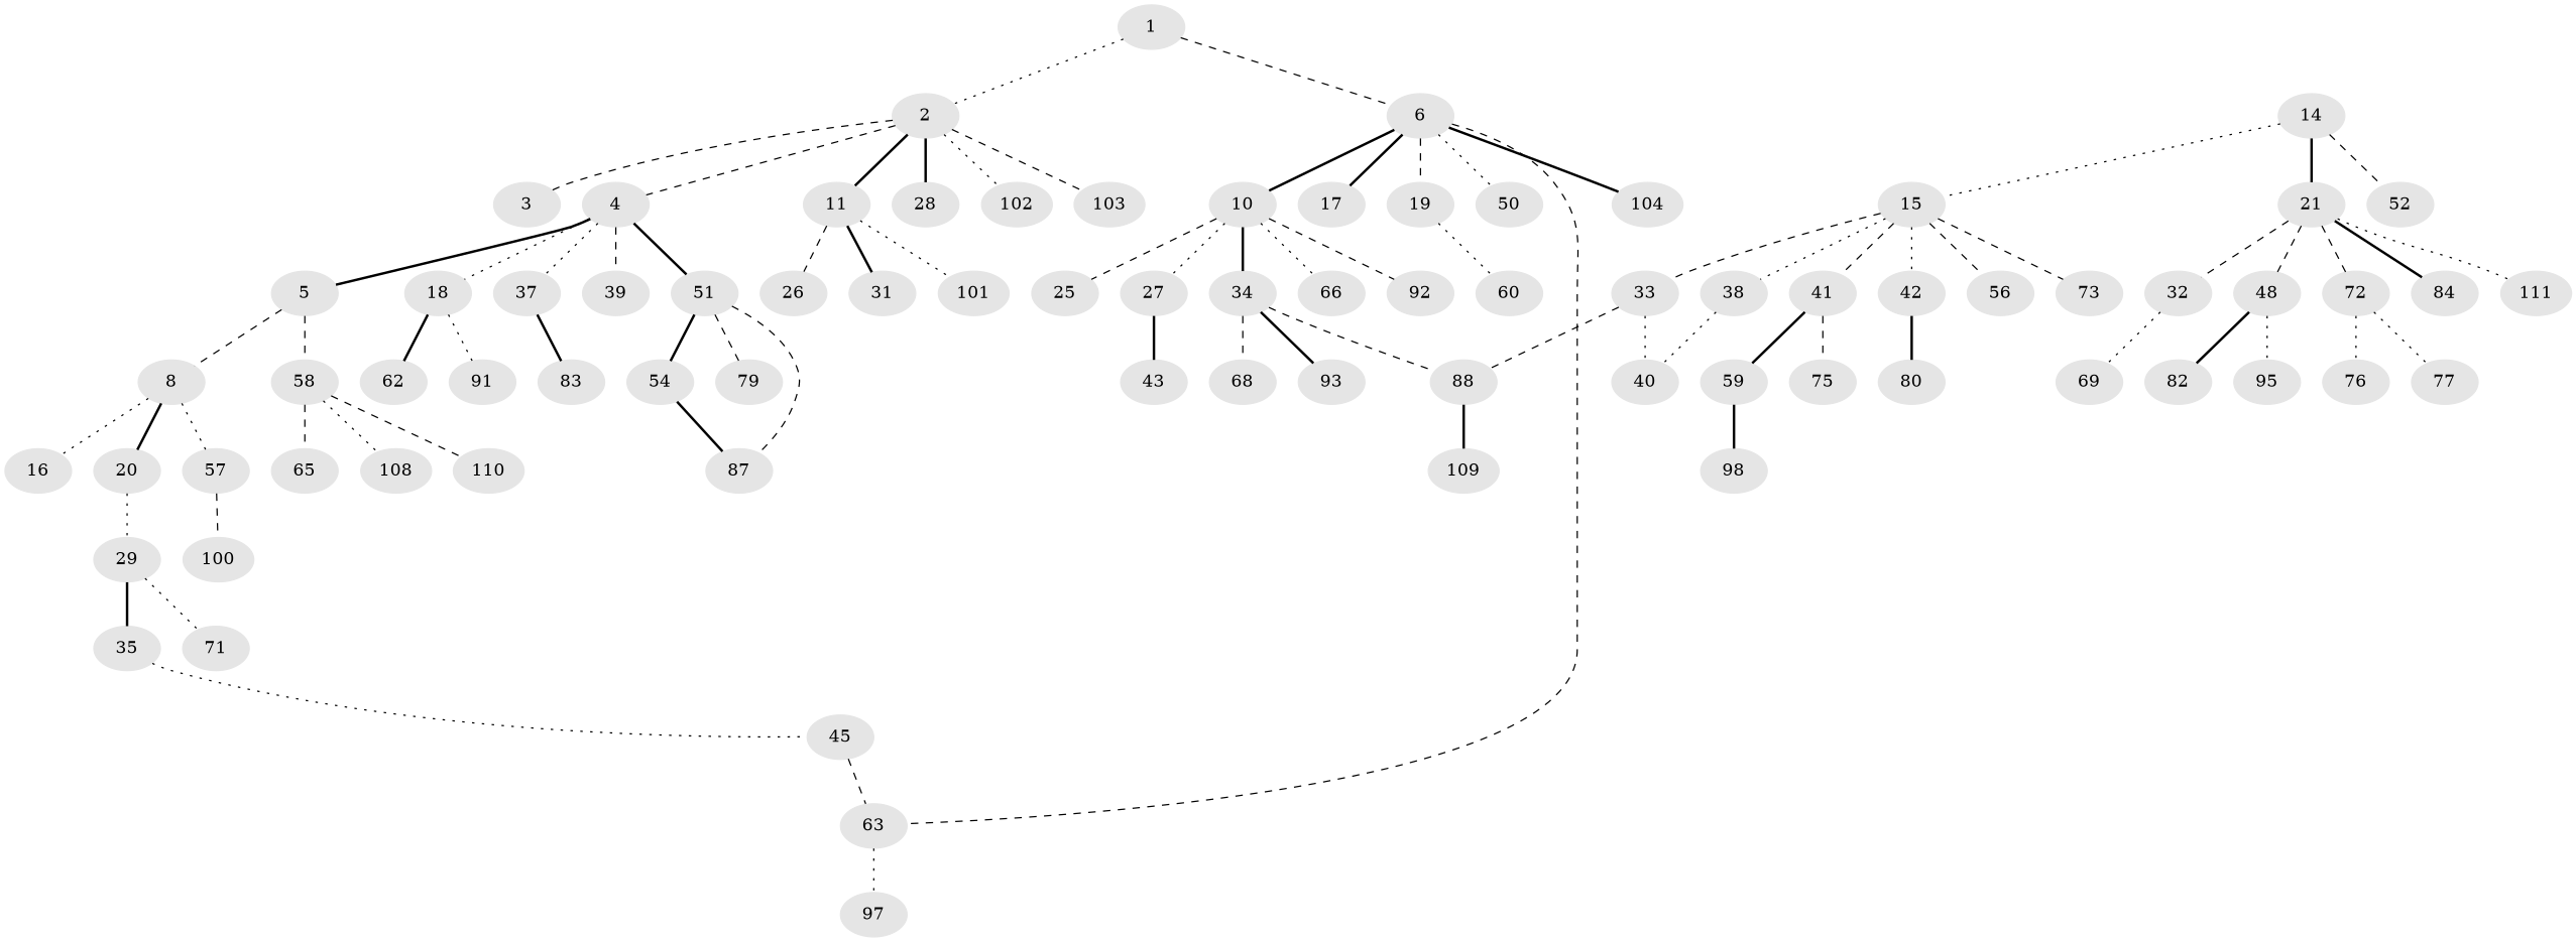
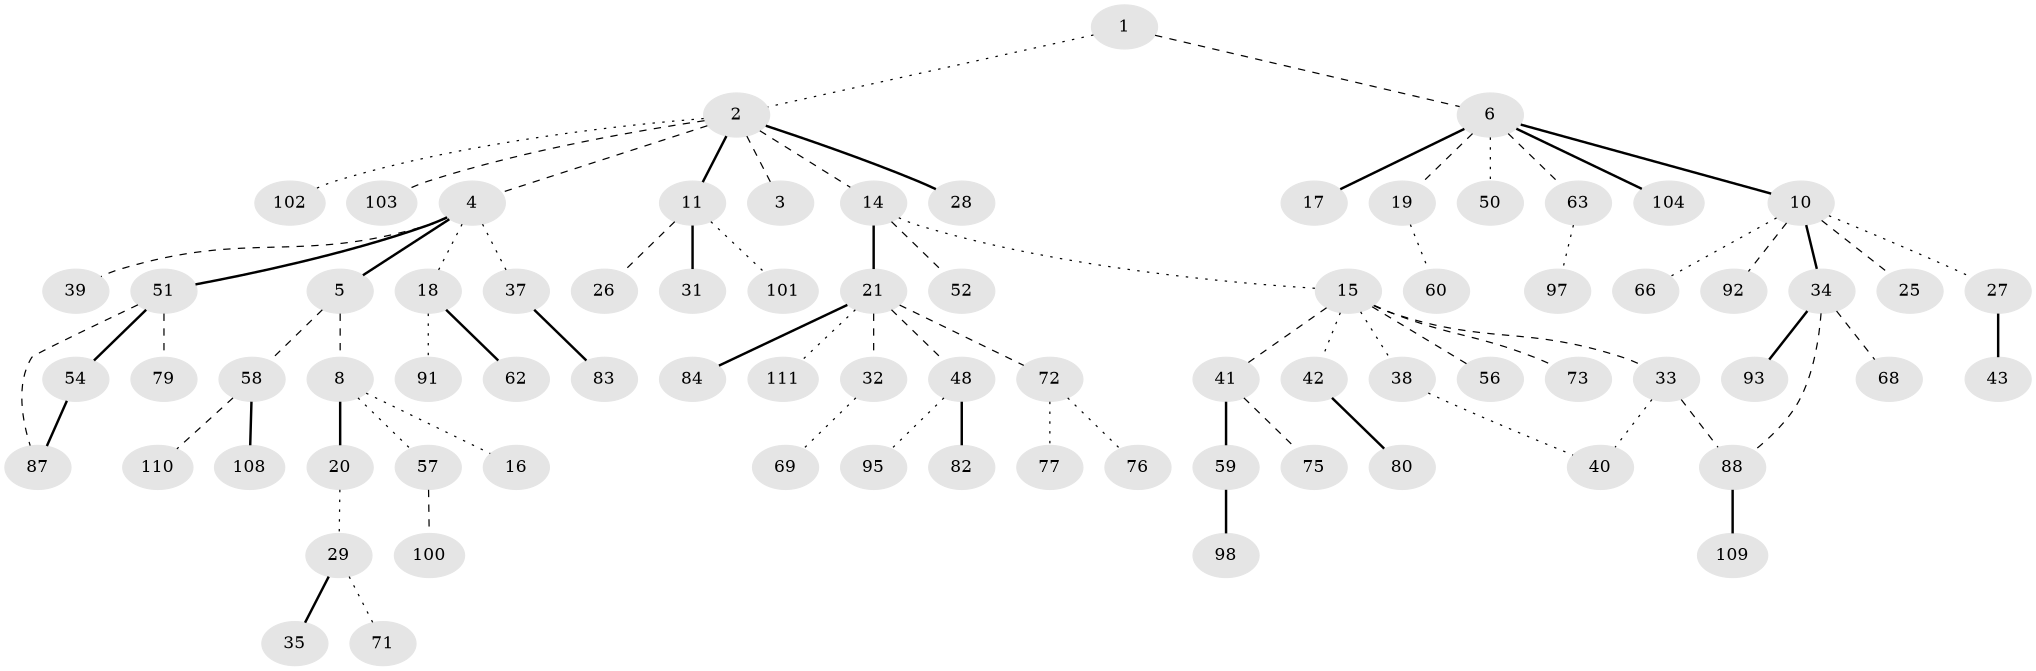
  graph {
    fontname="DejaVu Serif"
    node [color=gray90 fontname="DejaVu Serif" style=filled]
    edge [fontname="DejaVu Serif" style=dashed]
    1 [super="+24"]
    2 [super="+7"]
    6 [super="+12"]
    3 [super="+53"]
    4 [super="+36"]
    11 [super="+78"]
    14 [super="+55"]
    28
    102
    103
    10 [super="+13"]
    17
    19 [super="+85"]
    50
    63
    104
    5 [super="+81"]
    18 [super="+23"]
    37 [super="+70"]
    39 [super="+46"]
    51 [super="+61"]
    26
    31
    101
    15 [super="+22"]
    21 [super="+30"]
    52
    8 [super="+9"]
    58 [super="+86"]
    62
    91
    83
    54
    79 [super="+90"]
    87
    16 [super="+74"]
    20
    57 [super="+112"]
-   65
    108
    110
    25
    27 [super="+105"]
    34 [super="+107"]
    66
    92 [super="+114"]
    60
    97
    29 [super="+49"]
    100
    43
    88 [super="+89"]
    68
    93
    33 [super="+64"]
    38
    41 [super="+106"]
    42
    56 [super="+67"]
    73
    32
    48 [super="+99"]
    72
    84
    111
    40 [super="+113"]
    59 [super="+94"]
    75
    80
    35 [super="+44"]
    71
    69
    82
    95
    76 [super="+96"]
    77
-   45 [super="+47"]
    109
    98
    1 -- 2 [style=dotted]
    1 -- 6
    2 -- 3
    2 -- 4
    2 -- 11 [style=bold]
+   2 -- 14
    2 -- 28 [style=bold]
    2 -- 102 [style=dotted]
    2 -- 103
    6 -- 10 [style=bold]
    6 -- 17 [style=bold]
    6 -- 19
    6 -- 50 [style=dotted]
    6 -- 63
    6 -- 104 [style=bold]
    4 -- 5 [style=bold]
    4 -- 18 [style=dotted]
    4 -- 37 [style=dotted]
    4 -- 39
    4 -- 51 [style=bold]
    11 -- 26
    11 -- 31 [style=bold]
    11 -- 101 [style=dotted]
    14 -- 15 [style=dotted]
    14 -- 21 [style=bold]
    14 -- 52
    10 -- 25
    10 -- 27 [style=dotted]
    10 -- 34 [style=bold]
    10 -- 66 [style=dotted]
    10 -- 92
    19 -- 60 [style=dotted]
    63 -- 97 [style=dotted]
    5 -- 8
    5 -- 58
    18 -- 62 [style=bold]
    18 -- 91 [style=dotted]
    37 -- 83 [style=bold]
    51 -- 54 [style=bold]
    51 -- 79
    51 -- 87
    15 -- 33
    15 -- 38 [style=dotted]
    15 -- 41
    15 -- 42 [style=dotted]
    15 -- 56
    15 -- 73
    21 -- 32
    21 -- 48
    21 -- 72
    21 -- 84 [style=bold]
    21 -- 111 [style=dotted]
    8 -- 16 [style=dotted]
    8 -- 20 [style=bold]
    8 -- 57 [style=dotted]
-   58 -- 65
-   58 -- 108 [style=dotted]
+   58 -- 108 [style=bold]
    58 -- 110
    54 -- 87 [style=bold]
    20 -- 29 [style=dotted]
    57 -- 100
    27 -- 43 [style=bold]
    34 -- 88
    34 -- 68
    34 -- 93 [style=bold]
    29 -- 35 [style=bold]
    29 -- 71 [style=dotted]
    88 -- 109 [style=bold]
    33 -- 88
    33 -- 40 [style=dotted]
    38 -- 40 [style=dotted]
    41 -- 59 [style=bold]
    41 -- 75
    42 -- 80 [style=bold]
    32 -- 69 [style=dotted]
    48 -- 82 [style=bold]
    48 -- 95 [style=dotted]
    72 -- 76 [style=dotted]
    72 -- 77 [style=dotted]
    59 -- 98 [style=bold]
-   35 -- 45 [style=dotted]
-   45 -- 63
  }
